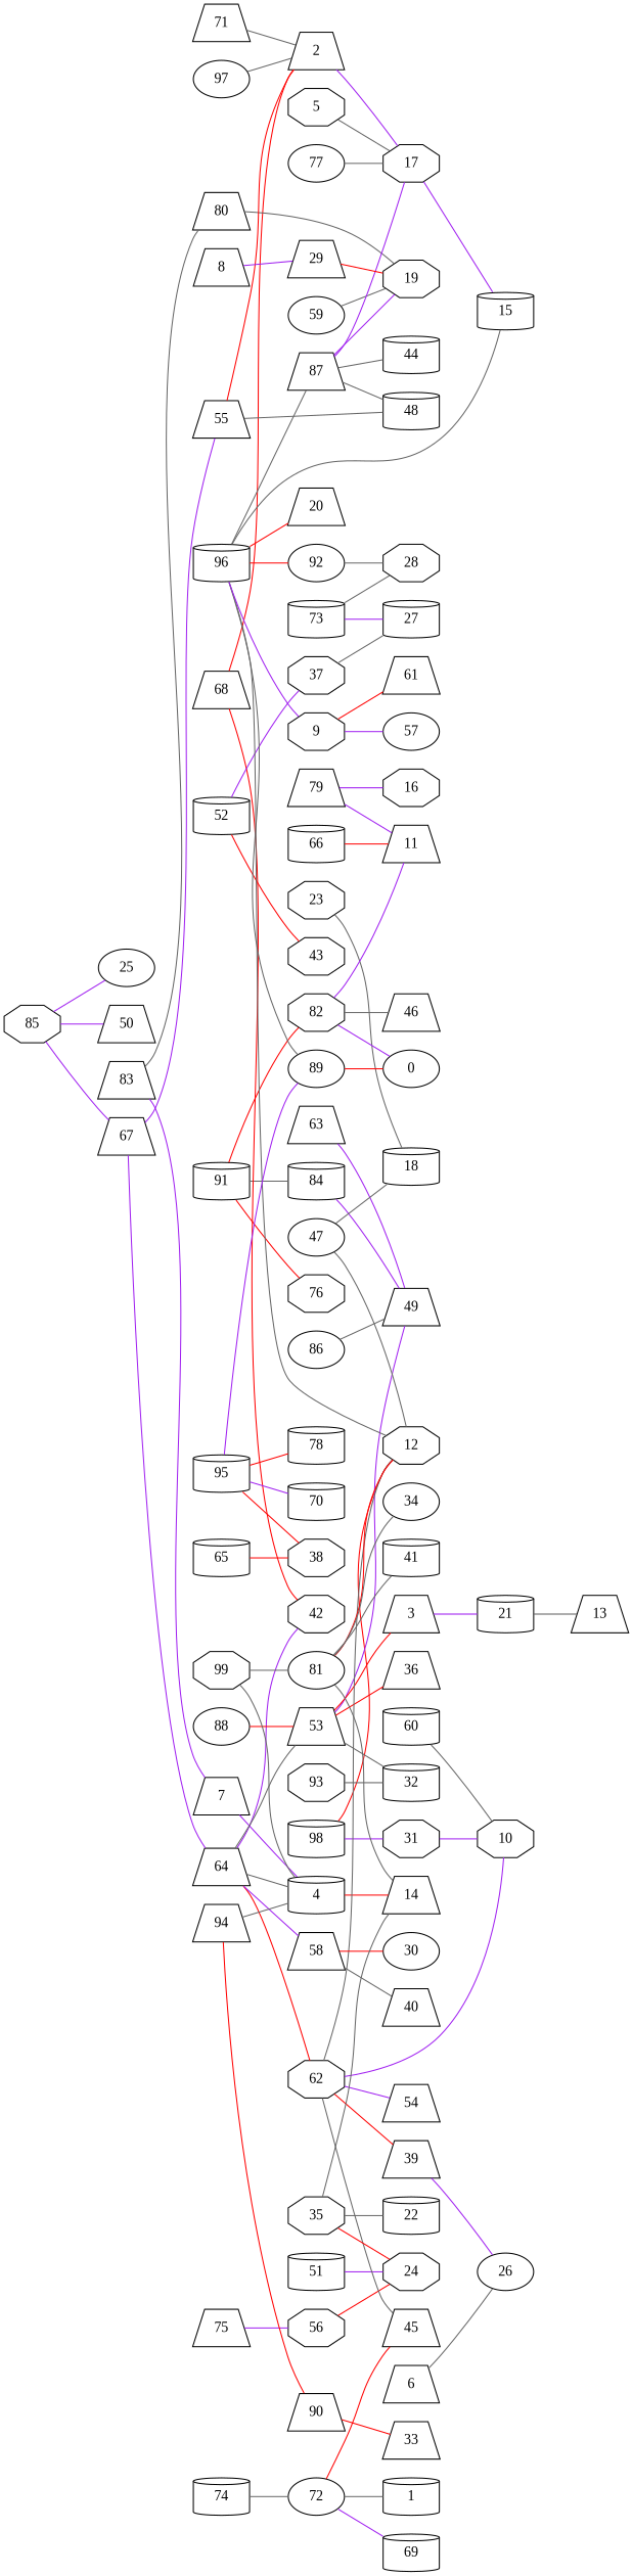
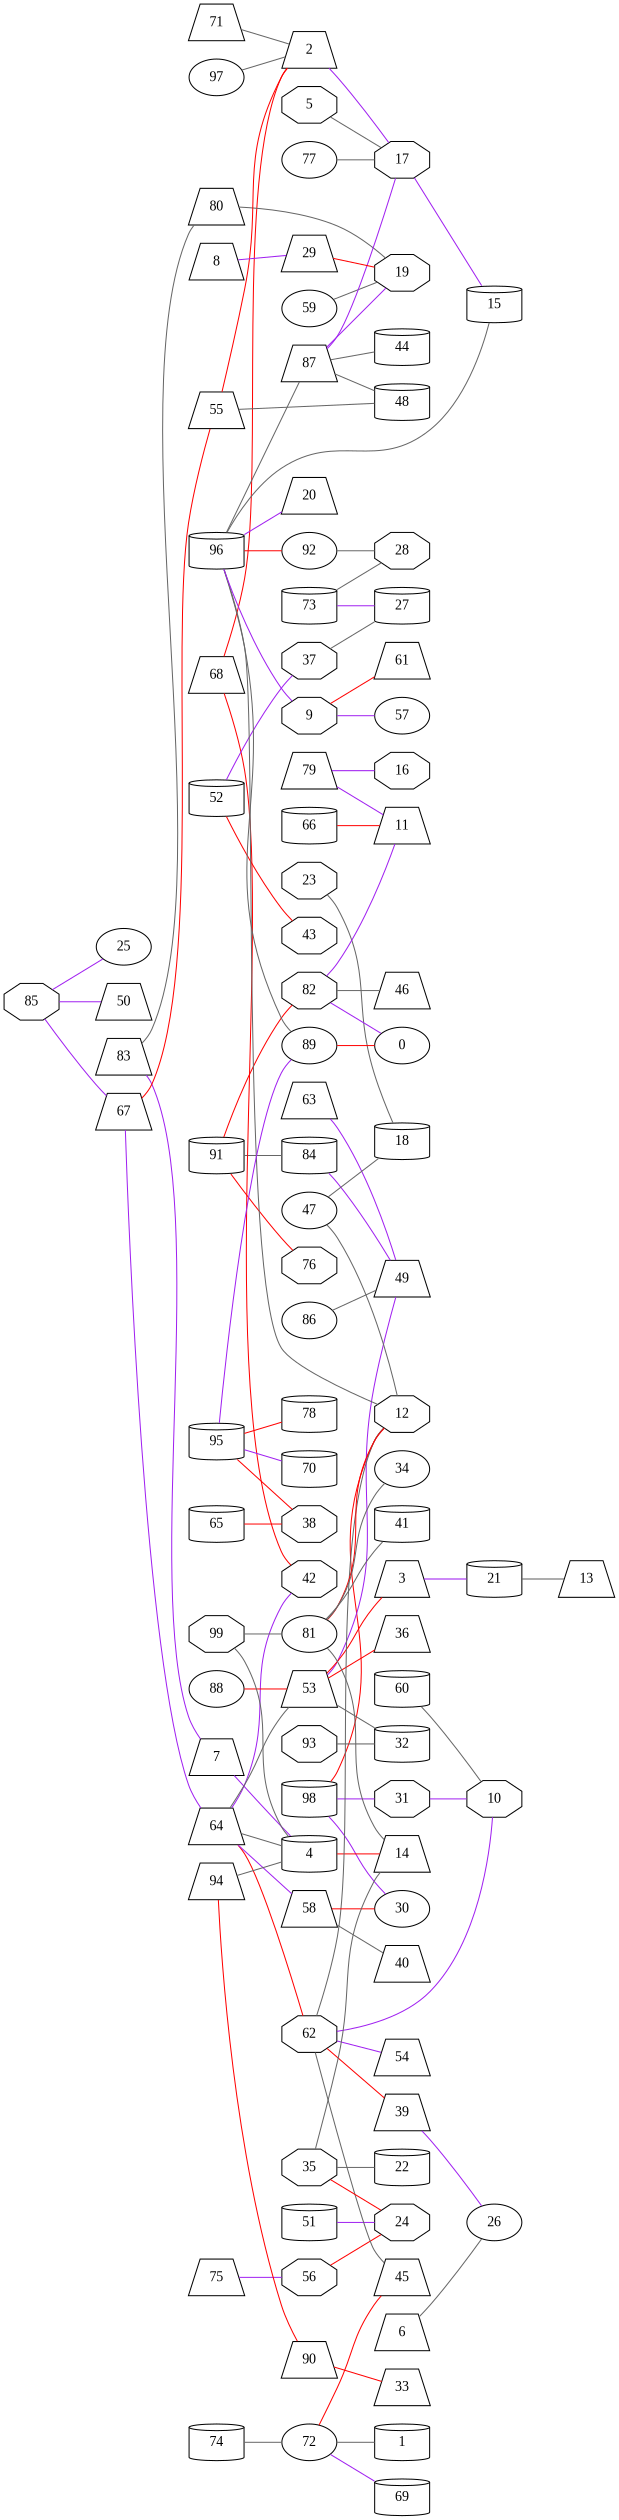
  digraph {
    fontname="Liberation Serif"
    rankdir=LR
    node [fontname="Liberation Serif" shape=trapezium]
    edge [color=gray40 dir=none fontname="Liberation Serif"]
    23 [shape=octagon]
    18 [shape=cylinder]
    66 [shape=cylinder]
    11
    51 [shape=cylinder]
    24 [shape=octagon]
    91 [shape=cylinder]
    84 [shape=cylinder]
    76 [shape=octagon]
    82 [shape=octagon]
    49
    0 [shape=ellipse]
    46
    98 [shape=cylinder]
    30 [shape=ellipse]
    31 [shape=octagon]
    12 [shape=octagon]
    10 [shape=octagon]
    71
    2
    17 [shape=octagon]
    68
    42 [shape=octagon]
    75
    56 [shape=octagon]
    60 [shape=cylinder]
    77 [shape=ellipse]
    15 [shape=cylinder]
    97 [shape=ellipse]
    93 [shape=octagon]
    32 [shape=cylinder]
    83
    80
    7
    19 [shape=octagon]
    4 [shape=cylinder]
    63
    52 [shape=cylinder]
    43 [shape=octagon]
    37 [shape=octagon]
    27 [shape=cylinder]
    92 [shape=ellipse]
    28 [shape=octagon]
    6
    26 [shape=ellipse]
    53
    36
    3
    21 [shape=cylinder]
    89 [shape=ellipse]
    59 [shape=ellipse]
    67
    55
    64
    48 [shape=cylinder]
    62 [shape=octagon]
    58
    79
    16 [shape=octagon]
    94
    90
    33
    14
    47 [shape=ellipse]
    96 [shape=cylinder]
    20
    9 [shape=octagon]
    87
    57 [shape=ellipse]
    61
    44 [shape=cylinder]
    13
    54
    45
    39
    86 [shape=ellipse]
    65 [shape=cylinder]
    38 [shape=octagon]
    40
    5 [shape=octagon]
    73 [shape=cylinder]
    81 [shape=ellipse]
    34 [shape=ellipse]
    41 [shape=cylinder]
    95 [shape=cylinder]
    70 [shape=cylinder]
    78 [shape=cylinder]
    88 [shape=ellipse]
    99 [shape=octagon]
    29
    85 [shape=octagon]
    50
    25 [shape=ellipse]
    74 [shape=cylinder]
    72 [shape=ellipse]
    1 [shape=cylinder]
    69 [shape=cylinder]
    35 [shape=octagon]
    22 [shape=cylinder]
    8
    subgraph sub_1 {
      23
      18
      66
      11
      51
      24
      91
      84
      76
      82
      49
      0
      46
      98
      30
      31
      12
      10
      71
      2
      17
      68
      42
      75
      56
      60
      77
      15
      97
      93
      32
      83
      80
      7
      19
      4
      63
      52
      43
      37
      27
      92
      28
      6
      26
      53
      36
      3
      21
      89
      59
      67
      55
      64
      48
      62
      58
      79
      16
      94
      90
      33
      14
      47
      96
      20
      9
      87
      57
      61
      44
      13
      54
      45
      39
      86
      65
      38
      40
      5
      73
      81
      34
      41
      95
      70
      78
      88
      99
      29
      85
      50
      25
      74
      72
      1
      69
      35
      22
      8
    }
    23 -> 18
    66 -> 11 [color=red]
    51 -> 24 [color=purple]
    91 -> 84
    91 -> 76 [color=red]
    91 -> 82 [color=red]
    84 -> 49 [color=purple]
    82 -> 11 [color=purple]
    82 -> 0 [color=purple]
    82 -> 46
+   98 -> 30 [color=purple]
    98 -> 31 [color=purple]
    98 -> 12 [color=red]
    31 -> 10 [color=purple]
    71 -> 2
    2 -> 17 [color=purple]
    17 -> 15 [color=purple]
    68 -> 2 [color=red]
    68 -> 42 [color=red]
    75 -> 56 [color=purple]
    56 -> 24 [color=red]
    60 -> 10
    77 -> 17
    97 -> 2
    93 -> 32
    83 -> 80
    83 -> 7 [color=purple]
    80 -> 19
    7 -> 4 [color=purple]
    4 -> 14 [color=red]
    63 -> 49 [color=purple]
    52 -> 43 [color=red]
    52 -> 37 [color=purple]
    37 -> 27
    92 -> 28
    6 -> 26
    53 -> 49 [color=purple]
    53 -> 32
    53 -> 36 [color=red]
    53 -> 3 [color=red]
    3 -> 21 [color=purple]
    21 -> 13
    89 -> 0 [color=red]
    59 -> 19
-   67 -> 55 [color=purple]
+   67 -> 55 [color=red]
    67 -> 64 [color=purple]
    55 -> 2 [color=red]
    55 -> 48
    64 -> 42 [color=purple]
    64 -> 4
    64 -> 53
    64 -> 62 [color=red]
    64 -> 58 [color=purple]
    62 -> 12
    62 -> 10 [color=purple]
    62 -> 54 [color=purple]
    62 -> 45
    62 -> 39 [color=red]
    58 -> 30 [color=red]
    58 -> 40
    79 -> 11 [color=purple]
    79 -> 16 [color=purple]
    94 -> 4
    94 -> 90 [color=red]
    90 -> 33 [color=red]
    47 -> 18
    47 -> 12
    96 -> 12
    96 -> 15
    96 -> 92 [color=red]
    96 -> 89
-   96 -> 20 [color=red]
+   96 -> 20 [color=purple]
    96 -> 9 [color=purple]
    96 -> 87
    9 -> 57 [color=purple]
    9 -> 61 [color=red]
    87 -> 17 [color=purple]
    87 -> 19 [color=purple]
    87 -> 48
    87 -> 44
    39 -> 26 [color=purple]
    86 -> 49
    65 -> 38 [color=red]
    5 -> 17
    73 -> 27 [color=purple]
    73 -> 28
    81 -> 12 [color=red]
    81 -> 14
    81 -> 34
    81 -> 41
    95 -> 89 [color=purple]
    95 -> 38 [color=red]
    95 -> 70 [color=purple]
    95 -> 78 [color=red]
    88 -> 53 [color=red]
    99 -> 4
    99 -> 81
    29 -> 19 [color=red]
    85 -> 67 [color=purple]
    85 -> 50 [color=purple]
    85 -> 25 [color=purple]
    74 -> 72
    72 -> 45 [color=red]
    72 -> 1
    72 -> 69 [color=purple]
    35 -> 24 [color=red]
    35 -> 14
    35 -> 22
    8 -> 29 [color=purple]
  }
